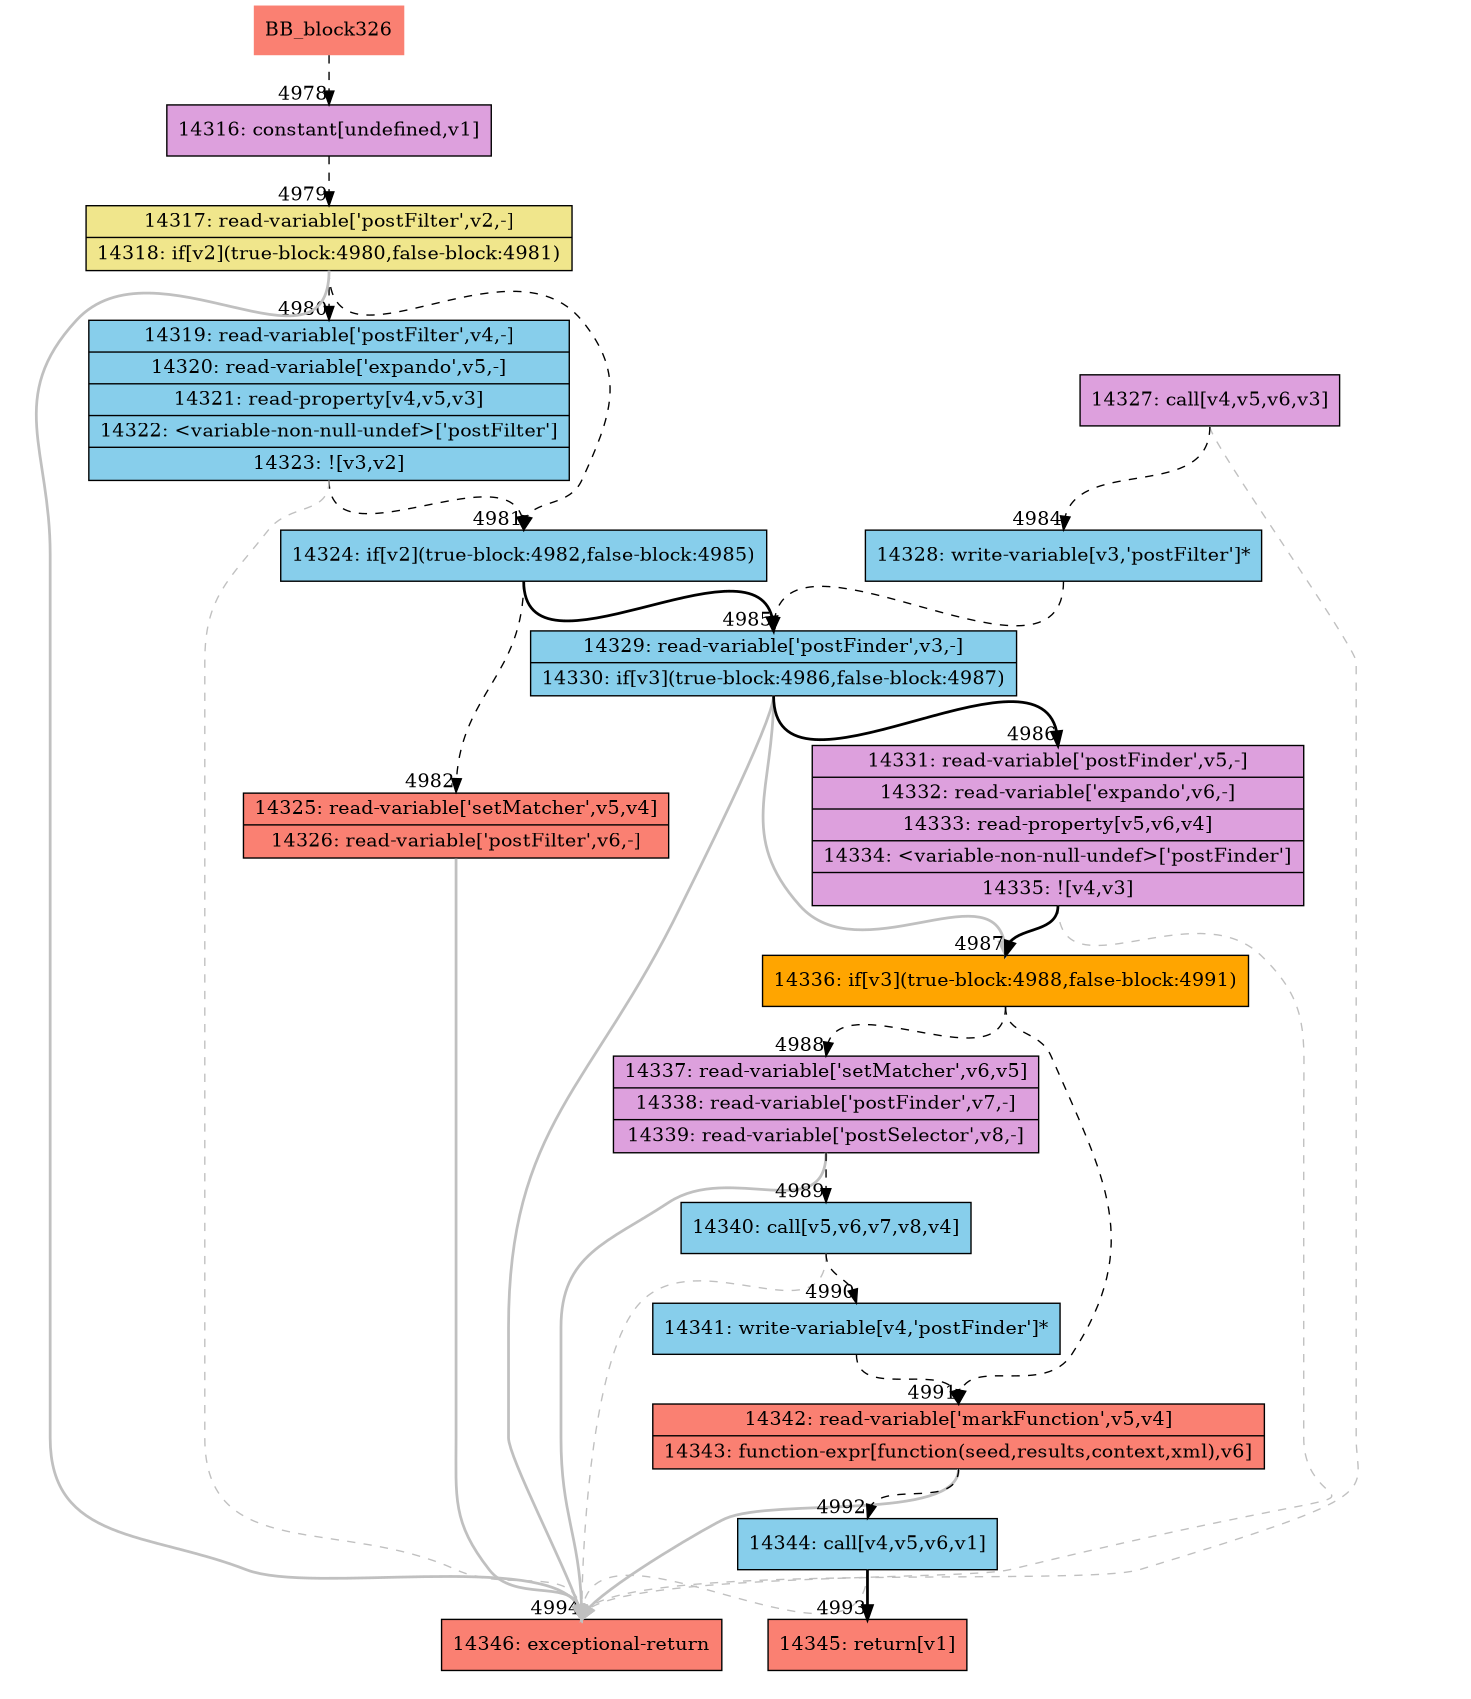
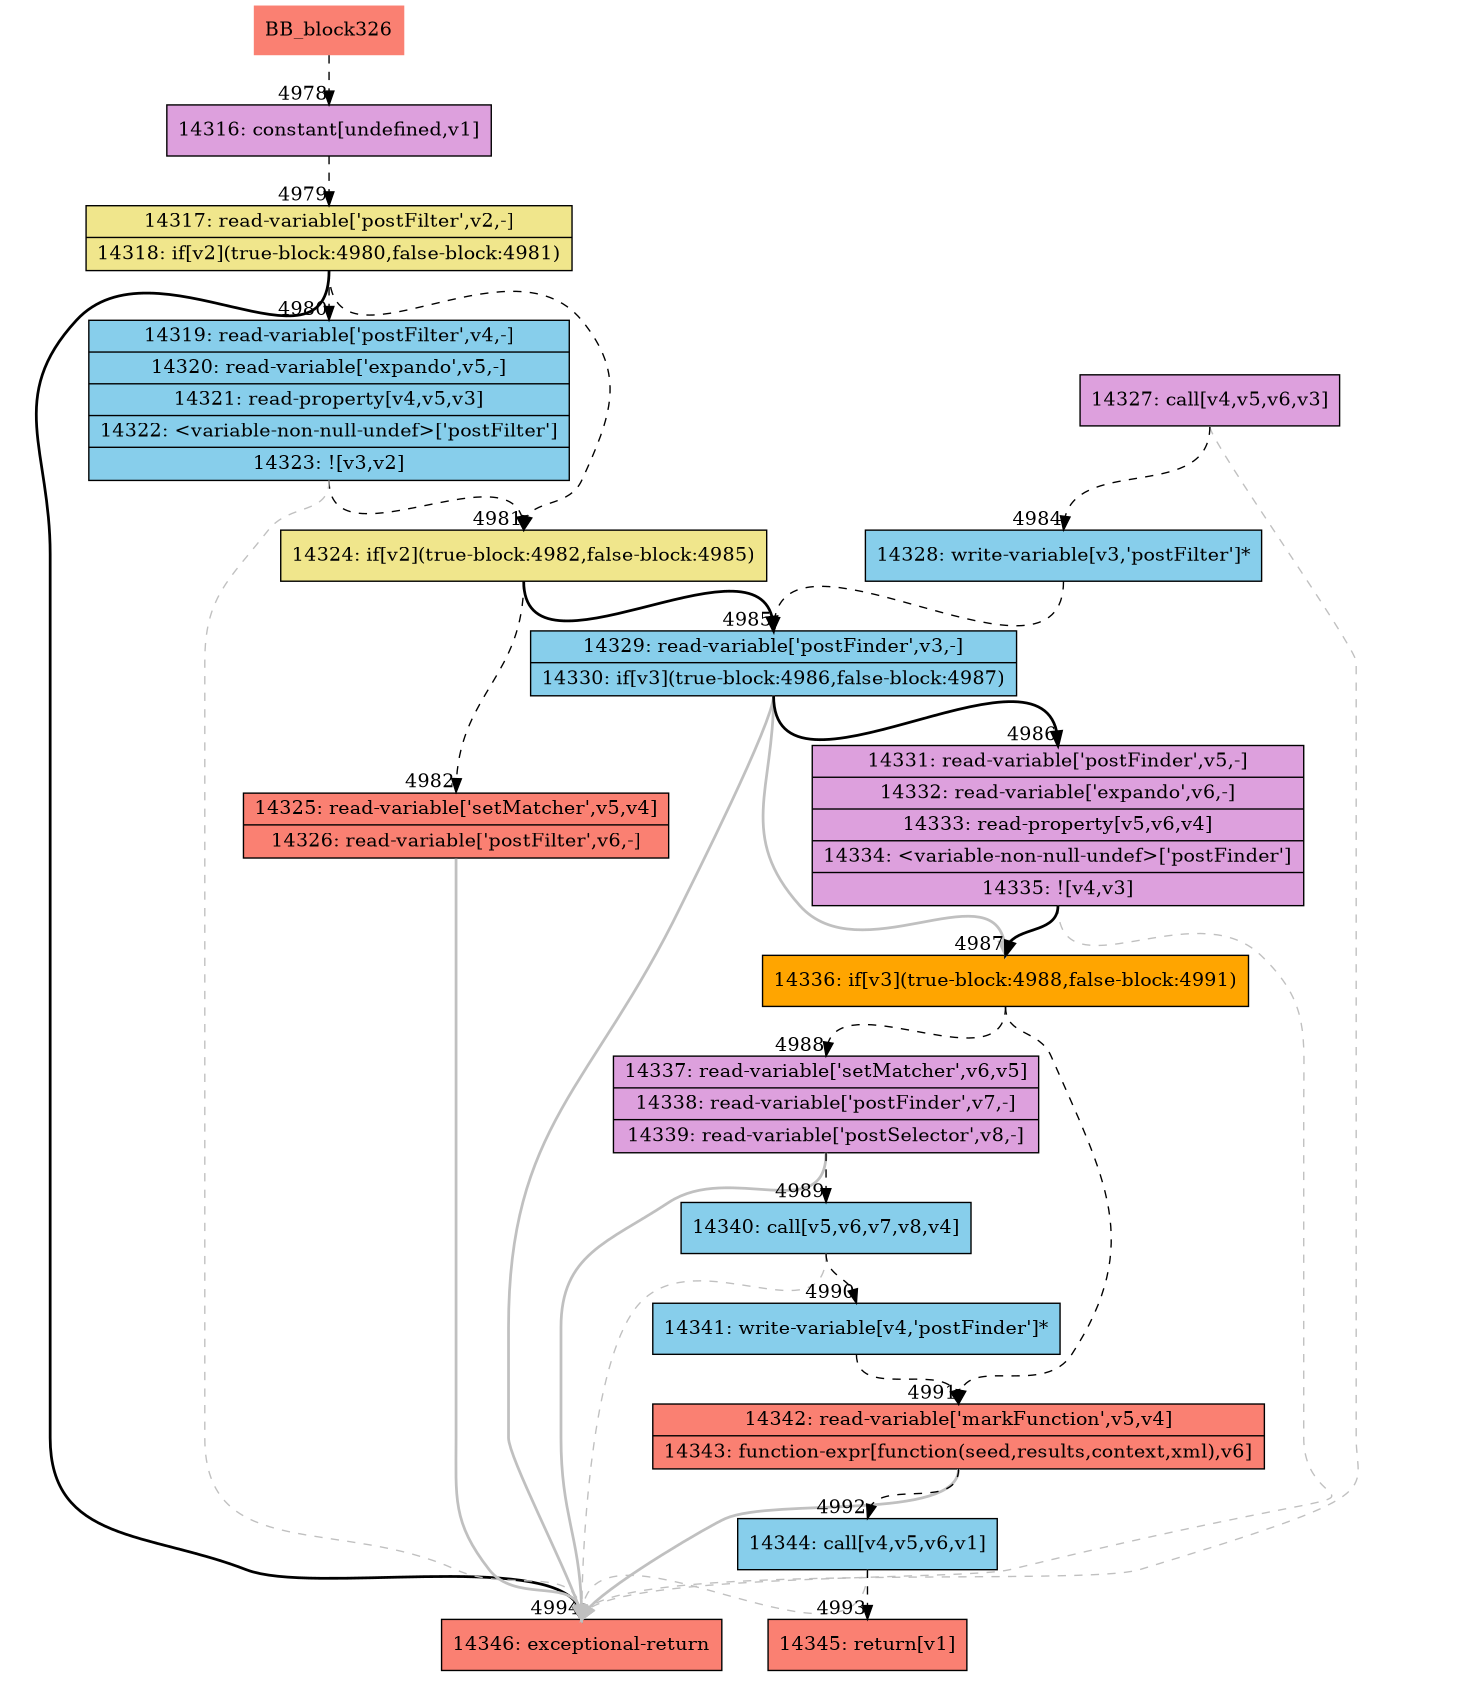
  digraph {
    rankdir=TD
    node [fillcolor=skyblue shape=record style=filled]
    edge [headport=n style=dashed tailport=s]
    n1 [fillcolor=salmon label=BB_block326 shape=none]
    n2 [fillcolor=plum label="{14316: constant[undefined,v1]}"]
    n3 [fillcolor=khaki label="{14317: read-variable['postFilter',v2,-]|14318: if[v2](true-block:4980,false-block:4981)}"]
-   n4 [label="{14324: if[v2](true-block:4982,false-block:4985)}"]
+   n4 [fillcolor=khaki label="{14324: if[v2](true-block:4982,false-block:4985)}"]
    n5 [label="{14319: read-variable['postFilter',v4,-]|14320: read-variable['expando',v5,-]|14321: read-property[v4,v5,v3]|14322: \<variable-non-null-undef\>['postFilter']|14323: ![v3,v2]}"]
    n6 [fillcolor=salmon label="{14346: exceptional-return}"]
    n7 [fillcolor=salmon label="{14325: read-variable['setMatcher',v5,v4]|14326: read-variable['postFilter',v6,-]}"]
    n8 [label="{14329: read-variable['postFinder',v3,-]|14330: if[v3](true-block:4986,false-block:4987)}"]
    n9 [fillcolor=orange label="{14336: if[v3](true-block:4988,false-block:4991)}"]
    n10 [fillcolor=plum label="{14331: read-variable['postFinder',v5,-]|14332: read-variable['expando',v6,-]|14333: read-property[v5,v6,v4]|14334: \<variable-non-null-undef\>['postFinder']|14335: ![v4,v3]}"]
    n11 [fillcolor=plum label="{14327: call[v4,v5,v6,v3]}"]
    n12 [label="{14328: write-variable[v3,'postFilter']*}"]
    n13 [fillcolor=plum label="{14337: read-variable['setMatcher',v6,v5]|14338: read-variable['postFinder',v7,-]|14339: read-variable['postSelector',v8,-]}"]
    n14 [fillcolor=salmon label="{14342: read-variable['markFunction',v5,v4]|14343: function-expr[function(seed,results,context,xml),v6]}"]
    n15 [label="{14340: call[v5,v6,v7,v8,v4]}"]
    n16 [label="{14344: call[v4,v5,v6,v1]}"]
    n17 [label="{14341: write-variable[v4,'postFinder']*}"]
    n18 [fillcolor=salmon label="{14345: return[v1]}"]
    n1 -> n2 [headlabel="    4978"]
    n2 -> n3 [headlabel="      4979"]
    n3 -> n4 [headlabel="      4981"]
    n3 -> n5 [headlabel="      4980"]
-   n3 -> n6 [color=gray headlabel="      4994" style=bold]
+   n3 -> n6 [color=black headlabel="      4994" style=bold]
    n4 -> n7 [headlabel="      4982"]
    n4 -> n8 [headlabel="      4985" style=bold]
    n5 -> n4
    n5 -> n6 [color=gray]
    n7 -> n6 [color=gray style=bold]
    n8 -> n6 [color=gray style=bold]
    n8 -> n9 [color=gray headlabel="      4987" style=bold]
    n8 -> n10 [headlabel="      4986" style=bold]
    n9 -> n13 [headlabel="      4988"]
    n9 -> n14 [headlabel="      4991"]
    n10 -> n6 [color=gray]
    n10 -> n9 [style=bold]
    n11 -> n6 [color=gray]
    n11 -> n12 [headlabel="      4984"]
    n12 -> n8
    n13 -> n6 [color=gray style=bold]
    n13 -> n15 [headlabel="      4989"]
    n14 -> n6 [color=gray style=bold]
    n14 -> n16 [headlabel="      4992"]
    n15 -> n6 [color=gray]
    n15 -> n17 [headlabel="      4990"]
    n16 -> n6 [color=gray]
-   n16 -> n18 [headlabel="      4993" style=bold]
+   n16 -> n18 [headlabel="      4993"]
    n17 -> n14
  }
